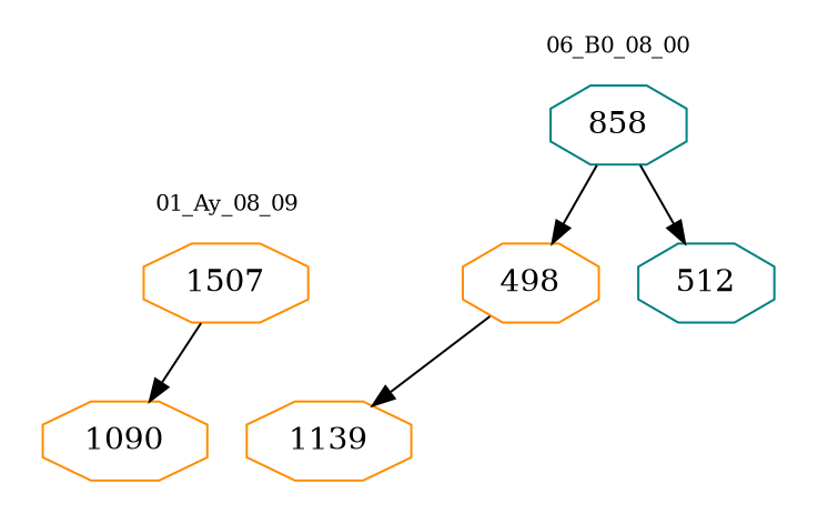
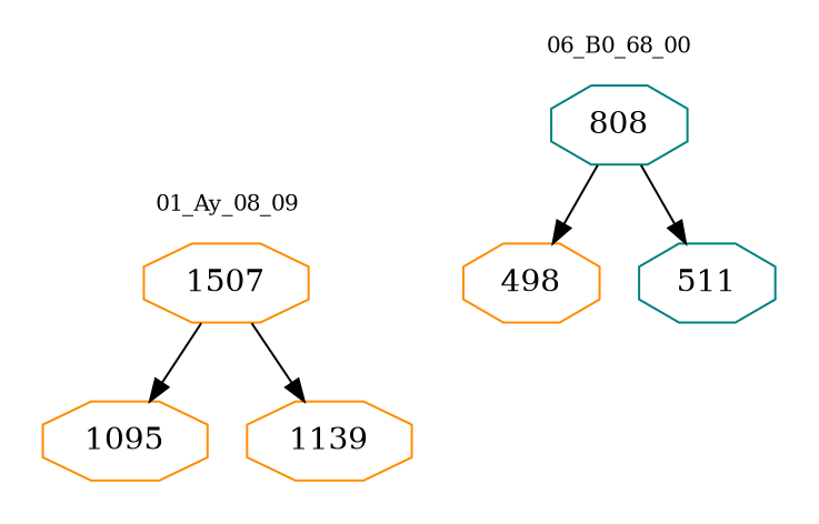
  digraph {
    node [color=darkorange shape=octagon]
    edge [color=black]
    n1 [label=1507]
-   n2 [label=1090]
+   n2 [label=1095]
    n3 [label=1139]
-   n4 [color=teal label=858]
+   n4 [color=teal label=808]
    n5 [label=498]
-   n6 [color=teal label=512]
+   n6 [color=teal label=511]
    subgraph cluster_1 {
      color=white
      fontsize=10
      label="01_Ay_08_09"
      n1
      n2
      n3
    }
    subgraph cluster_2 {
      color=white
      fontsize=10
-     label="06_B0_08_00"
+     label="06_B0_68_00"
      n4
      n5
      n6
    }
    n1 -> n2
-   n5 -> n3
+   n1 -> n3
    n4 -> n5
    n4 -> n6
  }
